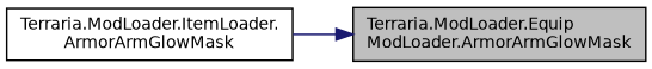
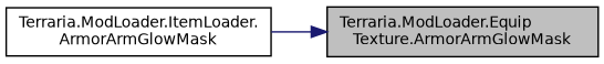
  digraph {
    rankdir=RL
    node [color=black fontname=Helvetica fontsize=10 shape=record style=filled]
-   n1 [fillcolor=grey75 fontcolor=black height=0.2 label="Terraria.ModLoader.Equip\lModLoader.ArmorArmGlowMask" width=0.4]
+   n1 [fillcolor=grey75 fontcolor=black height=0.2 label="Terraria.ModLoader.Equip\lTexture.ArmorArmGlowMask" width=0.4]
    n2 [fillcolor=white height=0.2 label="Terraria.ModLoader.ItemLoader.\lArmorArmGlowMask" width=0.4]
    n1 -> n2 [color=midnightblue dir=back fontname=Helvetica fontsize=10 labelfontname=Helvetica labelfontsize=10 style=solid]
  }
